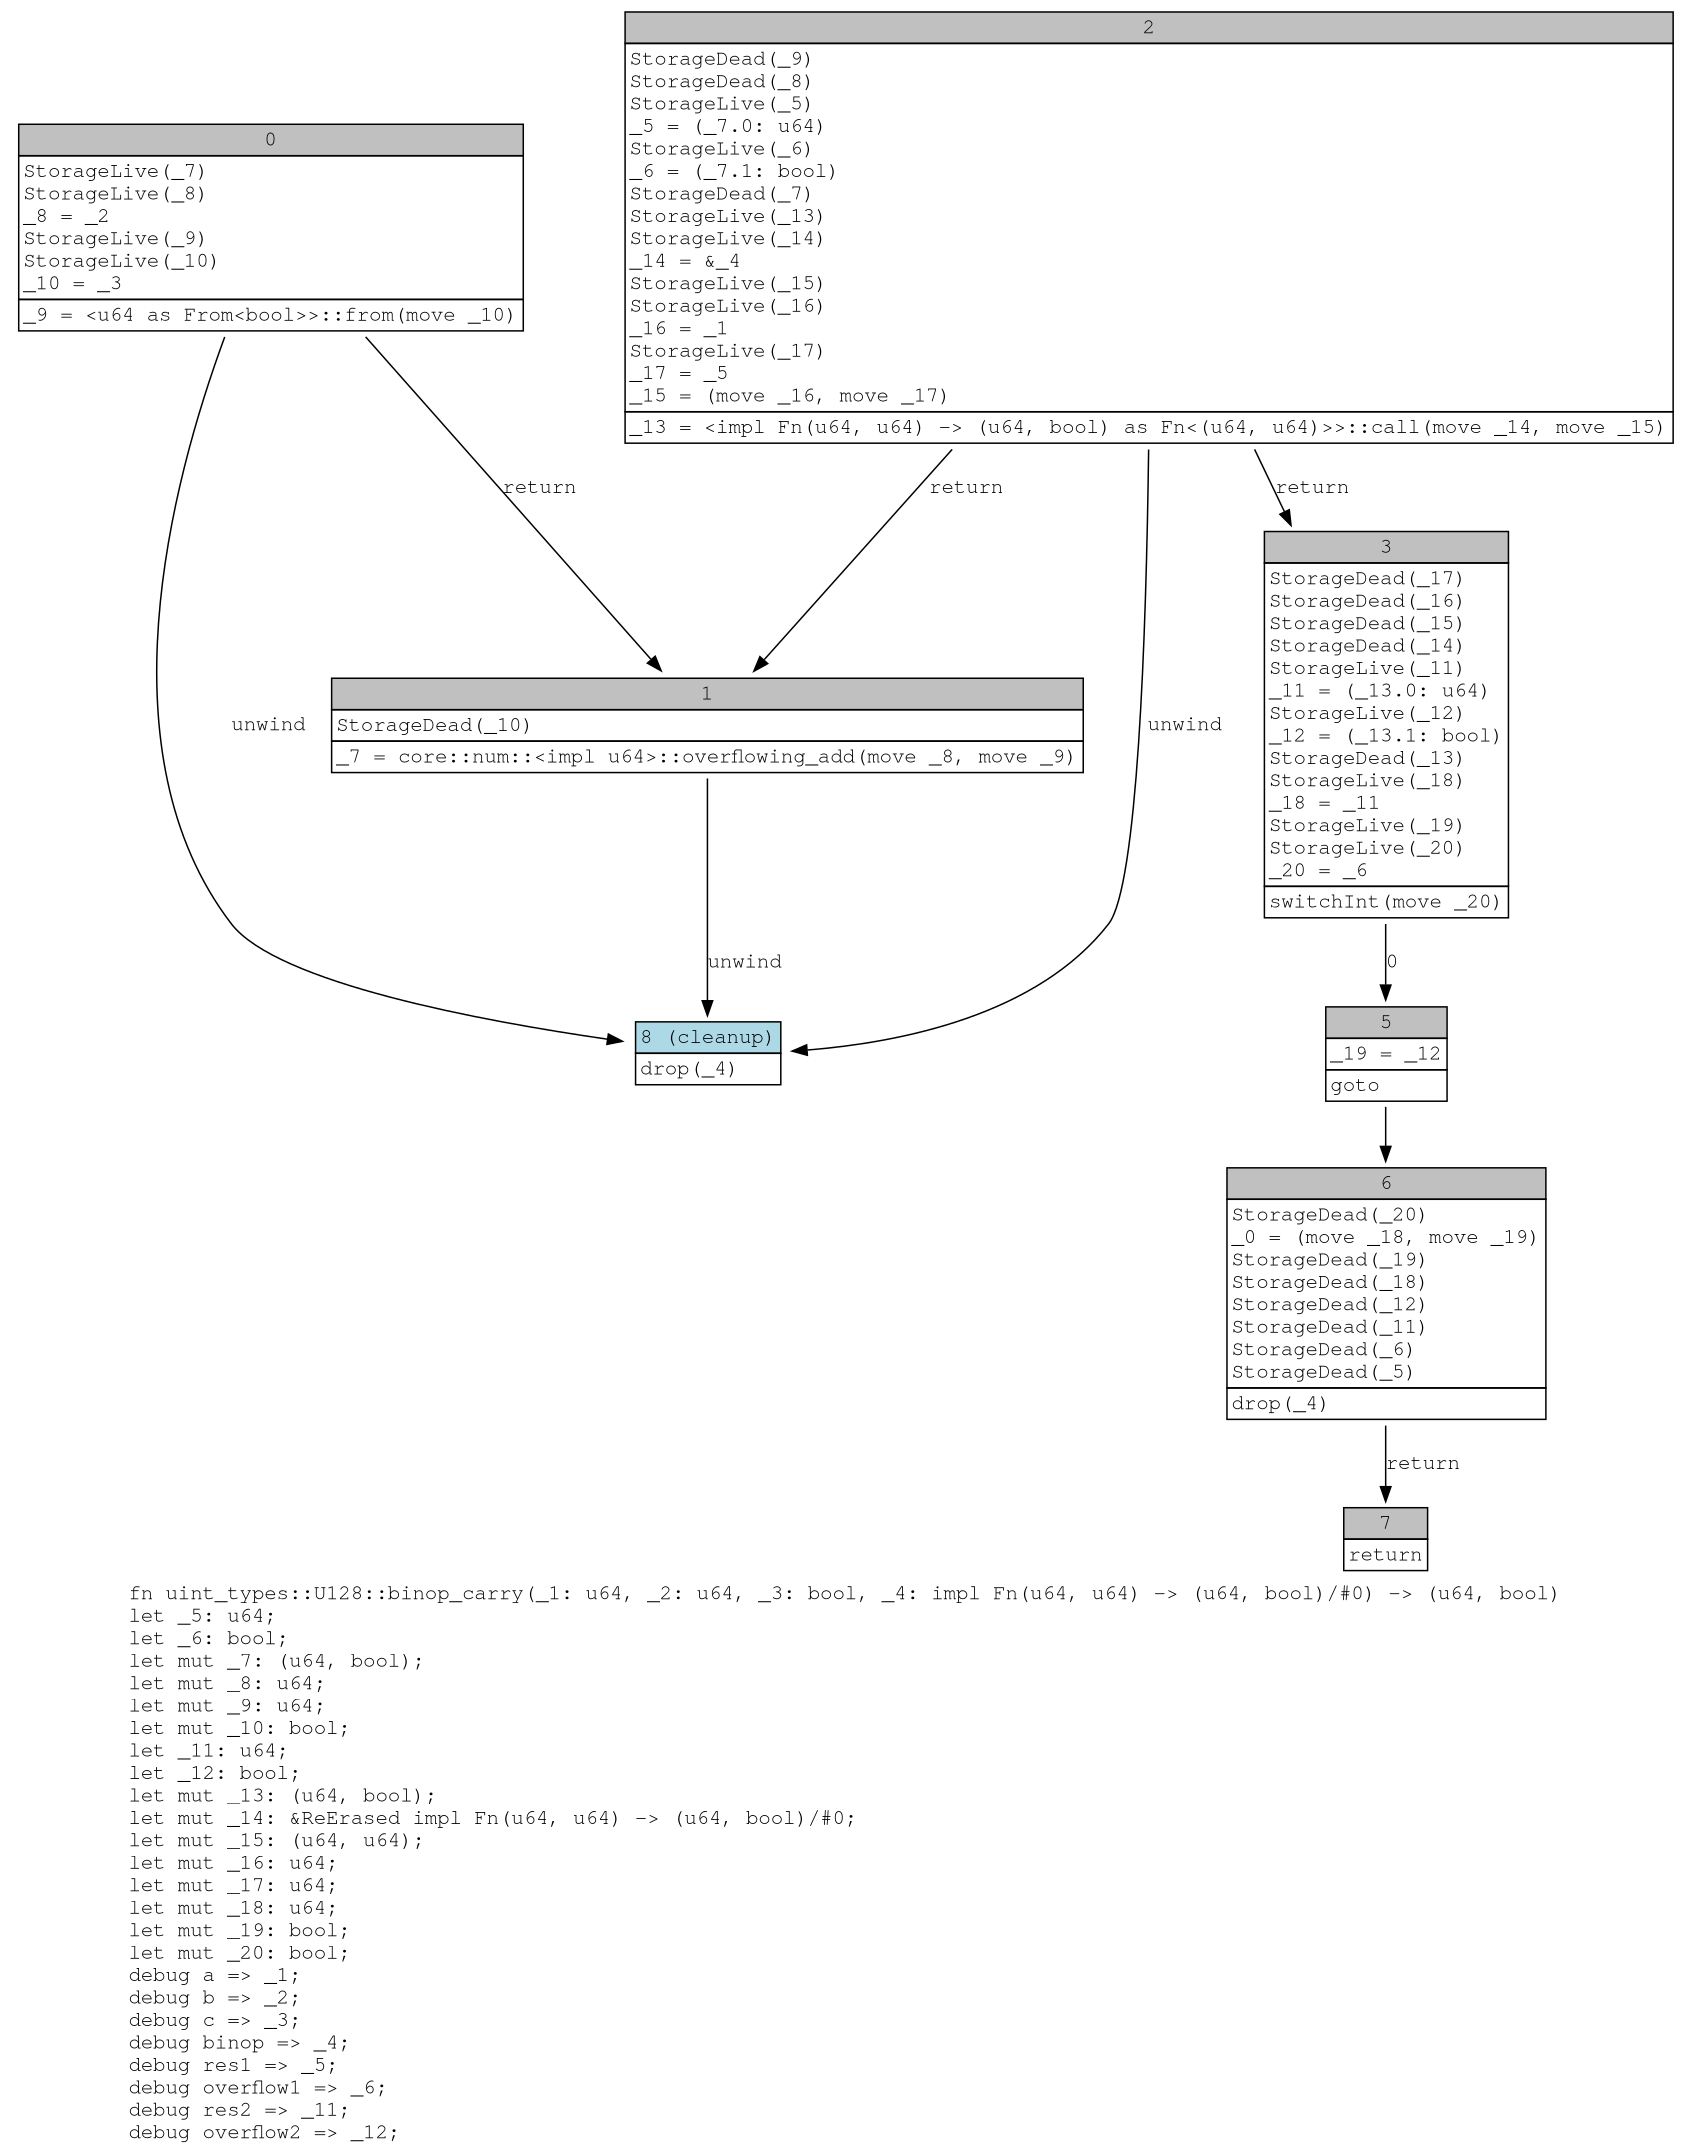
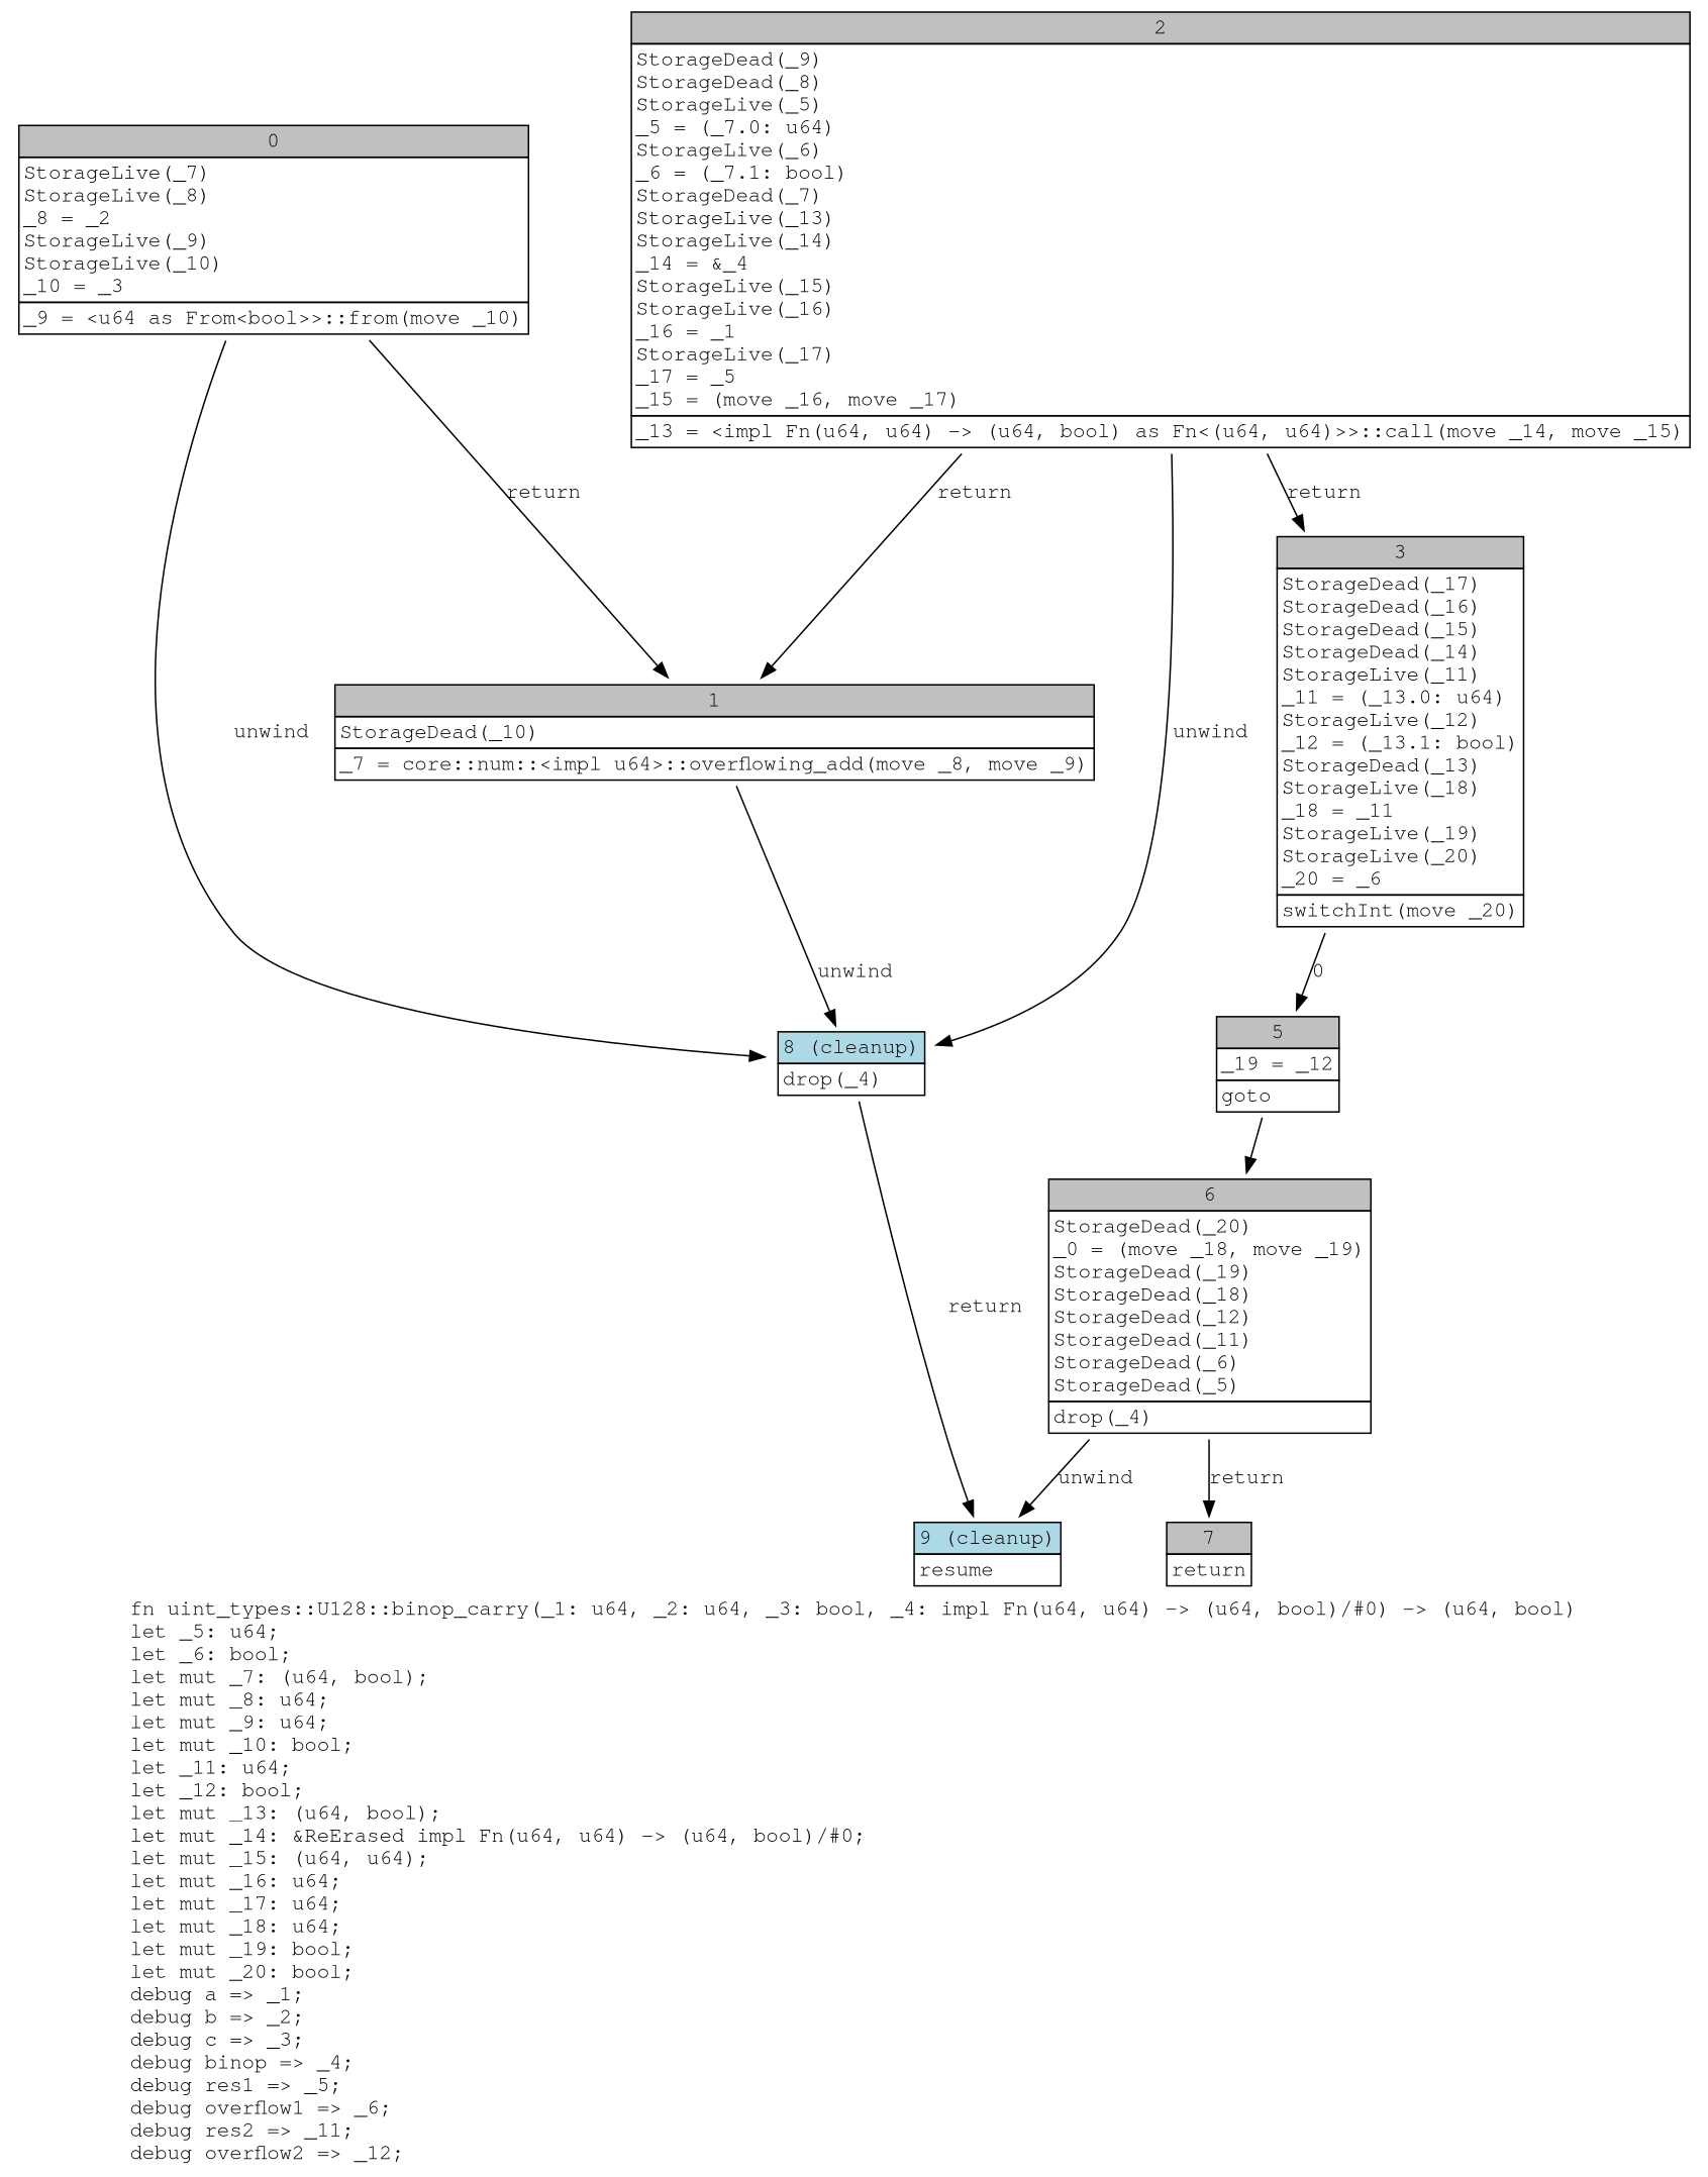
  digraph {
    fontname="Courier, monospace"
    label=<fn uint_types::U128::binop_carry(_1: u64, _2: u64, _3: bool, _4: impl Fn(u64, u64) -&gt; (u64, bool)/#0) -&gt; (u64, bool)<br align="left"/>let _5: u64;<br align="left"/>let _6: bool;<br align="left"/>let mut _7: (u64, bool);<br align="left"/>let mut _8: u64;<br align="left"/>let mut _9: u64;<br align="left"/>let mut _10: bool;<br align="left"/>let _11: u64;<br align="left"/>let _12: bool;<br align="left"/>let mut _13: (u64, bool);<br align="left"/>let mut _14: &amp;ReErased impl Fn(u64, u64) -&gt; (u64, bool)/#0;<br align="left"/>let mut _15: (u64, u64);<br align="left"/>let mut _16: u64;<br align="left"/>let mut _17: u64;<br align="left"/>let mut _18: u64;<br align="left"/>let mut _19: bool;<br align="left"/>let mut _20: bool;<br align="left"/>debug a =&gt; _1;<br align="left"/>debug b =&gt; _2;<br align="left"/>debug c =&gt; _3;<br align="left"/>debug binop =&gt; _4;<br align="left"/>debug res1 =&gt; _5;<br align="left"/>debug overflow1 =&gt; _6;<br align="left"/>debug res2 =&gt; _11;<br align="left"/>debug overflow2 =&gt; _12;<br align="left"/>>
    node [fontname="Courier, monospace" shape=none]
    edge [fontname="Courier, monospace"]
    n1 [label=<<table border="0" cellborder="1" cellspacing="0"><tr><td bgcolor="gray" align="center" colspan="1">0</td></tr><tr><td align="left" balign="left">StorageLive(_7)<br/>StorageLive(_8)<br/>_8 = _2<br/>StorageLive(_9)<br/>StorageLive(_10)<br/>_10 = _3<br/></td></tr><tr><td align="left">_9 = &lt;u64 as From&lt;bool&gt;&gt;::from(move _10)</td></tr></table>>]
    n2 [label=<<table border="0" cellborder="1" cellspacing="0"><tr><td bgcolor="gray" align="center" colspan="1">1</td></tr><tr><td align="left" balign="left">StorageDead(_10)<br/></td></tr><tr><td align="left">_7 = core::num::&lt;impl u64&gt;::overflowing_add(move _8, move _9)</td></tr></table>>]
    n3 [label=<<table border="0" cellborder="1" cellspacing="0"><tr><td bgcolor="lightblue" align="center" colspan="1">8 (cleanup)</td></tr><tr><td align="left">drop(_4)</td></tr></table>>]
+   n4 [label=<<table border="0" cellborder="1" cellspacing="0"><tr><td bgcolor="lightblue" align="center" colspan="1">9 (cleanup)</td></tr><tr><td align="left">resume</td></tr></table>>]
    n5 [label=<<table border="0" cellborder="1" cellspacing="0"><tr><td bgcolor="gray" align="center" colspan="1">2</td></tr><tr><td align="left" balign="left">StorageDead(_9)<br/>StorageDead(_8)<br/>StorageLive(_5)<br/>_5 = (_7.0: u64)<br/>StorageLive(_6)<br/>_6 = (_7.1: bool)<br/>StorageDead(_7)<br/>StorageLive(_13)<br/>StorageLive(_14)<br/>_14 = &amp;_4<br/>StorageLive(_15)<br/>StorageLive(_16)<br/>_16 = _1<br/>StorageLive(_17)<br/>_17 = _5<br/>_15 = (move _16, move _17)<br/></td></tr><tr><td align="left">_13 = &lt;impl Fn(u64, u64) -&gt; (u64, bool) as Fn&lt;(u64, u64)&gt;&gt;::call(move _14, move _15)</td></tr></table>>]
    n6 [label=<<table border="0" cellborder="1" cellspacing="0"><tr><td bgcolor="gray" align="center" colspan="1">3</td></tr><tr><td align="left" balign="left">StorageDead(_17)<br/>StorageDead(_16)<br/>StorageDead(_15)<br/>StorageDead(_14)<br/>StorageLive(_11)<br/>_11 = (_13.0: u64)<br/>StorageLive(_12)<br/>_12 = (_13.1: bool)<br/>StorageDead(_13)<br/>StorageLive(_18)<br/>_18 = _11<br/>StorageLive(_19)<br/>StorageLive(_20)<br/>_20 = _6<br/></td></tr><tr><td align="left">switchInt(move _20)</td></tr></table>>]
    n7 [label=<<table border="0" cellborder="1" cellspacing="0"><tr><td bgcolor="gray" align="center" colspan="1">5</td></tr><tr><td align="left" balign="left">_19 = _12<br/></td></tr><tr><td align="left">goto</td></tr></table>>]
    n8 [label=<<table border="0" cellborder="1" cellspacing="0"><tr><td bgcolor="gray" align="center" colspan="1">6</td></tr><tr><td align="left" balign="left">StorageDead(_20)<br/>_0 = (move _18, move _19)<br/>StorageDead(_19)<br/>StorageDead(_18)<br/>StorageDead(_12)<br/>StorageDead(_11)<br/>StorageDead(_6)<br/>StorageDead(_5)<br/></td></tr><tr><td align="left">drop(_4)</td></tr></table>>]
    n9 [label=<<table border="0" cellborder="1" cellspacing="0"><tr><td bgcolor="gray" align="center" colspan="1">7</td></tr><tr><td align="left">return</td></tr></table>>]
    n1 -> n2 [label=return]
    n1 -> n3 [label=unwind]
    n2 -> n3 [label=unwind]
+   n3 -> n4 [label=return]
    n5 -> n2 [label=return]
    n5 -> n3 [label=unwind]
    n5 -> n6 [label=return]
    n6 -> n7 [label=0]
    n7 -> n8
+   n8 -> n4 [label=unwind]
    n8 -> n9 [label=return]
  }
